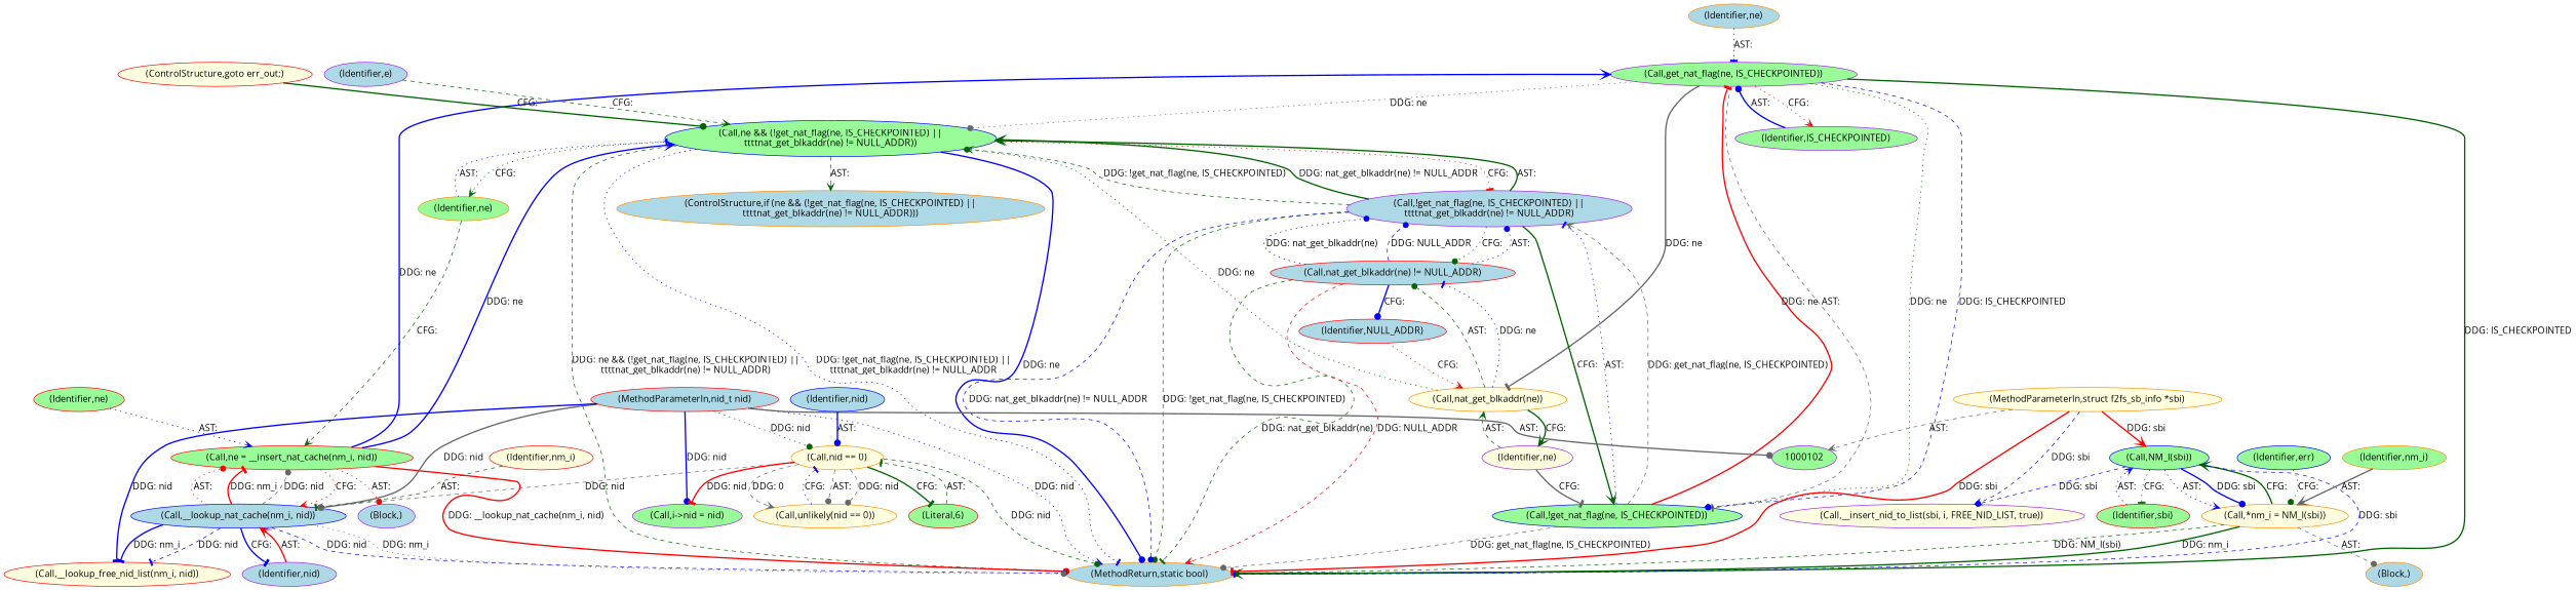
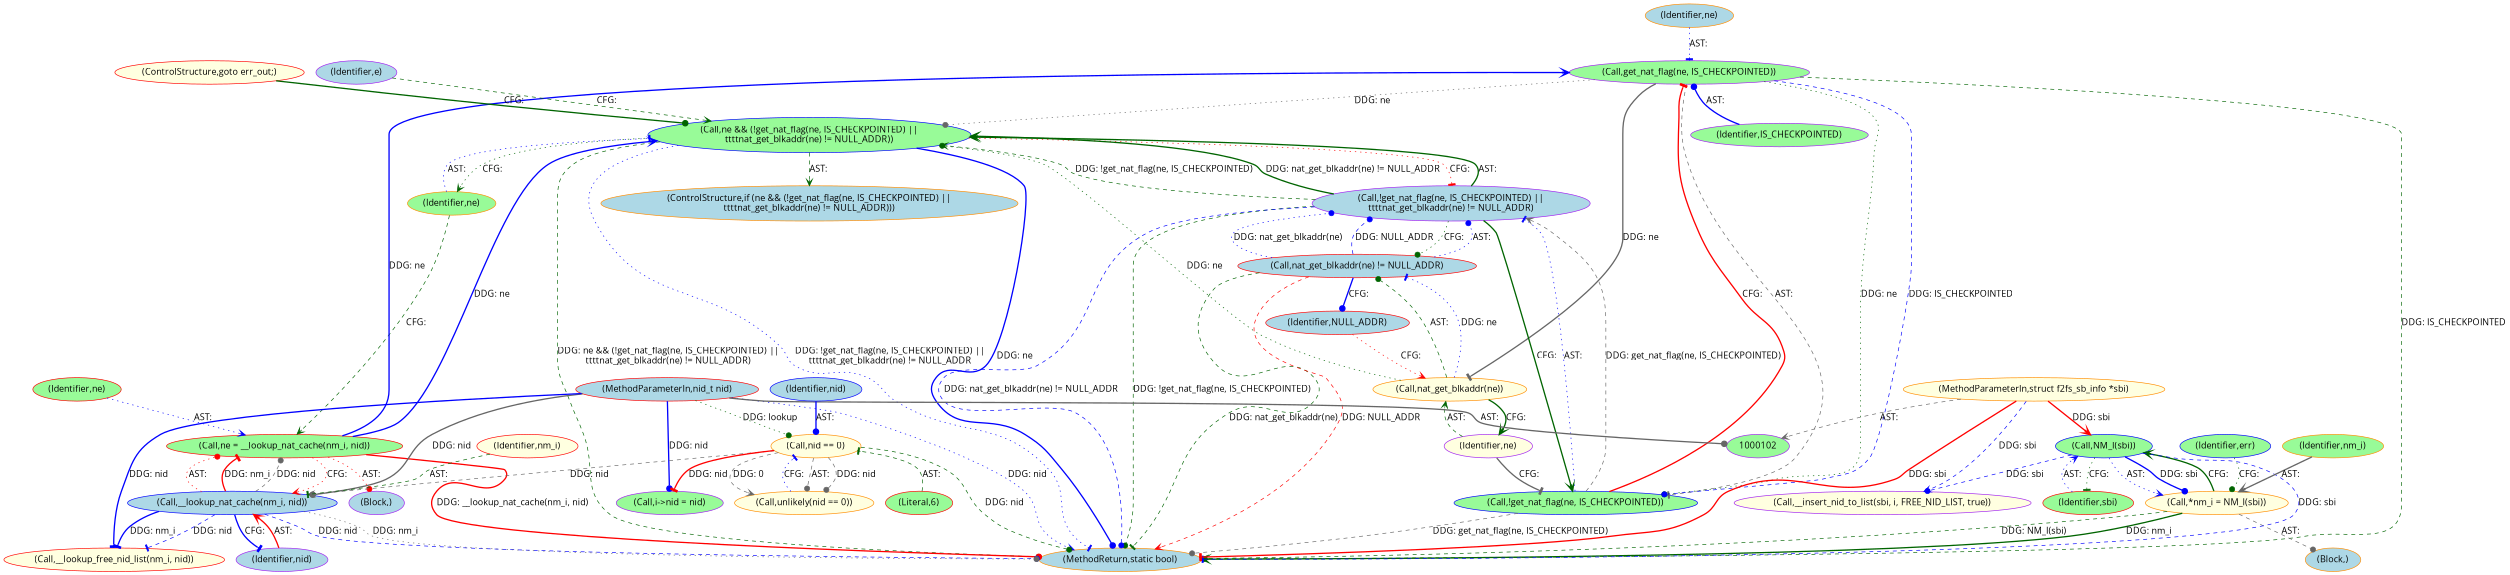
  digraph {
    fontname="Open Sans"
    node [color=darkorange fillcolor=palegreen fontname="Open Sans" style=filled]
    edge [arrowhead=dot color=blue fontname="Open Sans" style=dashed]
    n1 [color=purple label="(Call,get_nat_flag(ne, IS_CHECKPOINTED))"]
    n2 [color=blue label="(Call,ne && (!get_nat_flag(ne, IS_CHECKPOINTED) ||\n\t\t\t\tnat_get_blkaddr(ne) != NULL_ADDR))"]
    n3 [color=blue label="(Call,!get_nat_flag(ne, IS_CHECKPOINTED))"]
    n4 [fillcolor=lightyellow label="(Call,nat_get_blkaddr(ne))"]
    n5 [fillcolor=lightblue label="(MethodReturn,static bool)"]
    n6 [color=purple label="(Identifier,IS_CHECKPOINTED)"]
    n7 [color=purple fillcolor=lightblue label="(Call,!get_nat_flag(ne, IS_CHECKPOINTED) ||\n\t\t\t\tnat_get_blkaddr(ne) != NULL_ADDR)"]
    n8 [fillcolor=lightblue label="(ControlStructure,if (ne && (!get_nat_flag(ne, IS_CHECKPOINTED) ||\n\t\t\t\tnat_get_blkaddr(ne) != NULL_ADDR)))"]
    n9 [label="(Identifier,ne)"]
    n10 [color=red fillcolor=lightblue label="(Call,nat_get_blkaddr(ne) != NULL_ADDR)"]
    n11 [color=purple fillcolor=lightyellow label="(Identifier,ne)"]
-   n12 [color=red label="(Call,ne = __insert_nat_cache(nm_i, nid))"]
+   n12 [color=red label="(Call,ne = __lookup_nat_cache(nm_i, nid))"]
    n13 [color=blue fillcolor=lightblue label="(Call,__lookup_nat_cache(nm_i, nid))"]
    n14 [color=purple fillcolor=lightblue label="(Block,)"]
    n15 [color=red fillcolor=lightyellow label="(Call,__lookup_free_nid_list(nm_i, nid))"]
    n16 [color=purple fillcolor=lightblue label="(Identifier,nid)"]
    n17 [fillcolor=lightyellow label="(Call,*nm_i = NM_I(sbi))"]
    n18 [color=blue label="(Call,NM_I(sbi))"]
    n19 [fillcolor=lightblue label="(Block,)"]
    n20 [color=red label="(Identifier,sbi)"]
    n21 [color=purple fillcolor=lightyellow label="(Call,__insert_nid_to_list(sbi, i, FREE_NID_LIST, true))"]
    n22 [fillcolor=lightyellow label="(MethodParameterIn,struct f2fs_sb_info *sbi)"]
    1000102 [color=purple]
    n24 [color=red fillcolor=lightblue label="(MethodParameterIn,nid_t nid)"]
    n25 [fillcolor=lightyellow label="(Call,nid == 0)"]
    n26 [color=purple label="(Call,i->nid = nid)"]
    n27 [fillcolor=lightyellow label="(Call,unlikely(nid == 0))"]
    n28 [color=red label="(Literal,6)"]
    n29 [color=red fillcolor=lightblue label="(Identifier,NULL_ADDR)"]
    n30 [color=red fillcolor=lightyellow label="(Identifier,nm_i)"]
    n31 [fillcolor=lightblue label="(Identifier,ne)"]
    n32 [color=blue label="(Identifier,err)"]
    n33 [color=red label="(Identifier,ne)"]
    n34 [color=red fillcolor=lightyellow label="(ControlStructure,goto err_out;)"]
    n35 [label="(Identifier,nm_i)"]
    n36 [color=blue fillcolor=lightblue label="(Identifier,nid)"]
    n37 [color=purple fillcolor=lightblue label="(Identifier,e)"]
    n1 -> n2 [color=gray40 label="DDG: ne" style=dotted]
    n1 -> n3 [arrowhead=tee color=gray40 label="AST: "]
    n1 -> n3 [color=darkgreen label="DDG: ne" style=dotted]
    n1 -> n3 [label="DDG: IS_CHECKPOINTED"]
    n1 -> n4 [arrowhead=tee color=gray40 label="DDG: ne" style=bold]
-   n1 -> n5 [color=darkgreen label="DDG: IS_CHECKPOINTED" style=bold]
-   n1 -> n6 [arrowhead=vee color=red label="CFG: " style=dotted]
+   n1 -> n5 [color=darkgreen label="DDG: IS_CHECKPOINTED"]
    n2 -> n5 [color=darkgreen label="DDG: ne && (!get_nat_flag(ne, IS_CHECKPOINTED) ||\n\t\t\t\tnat_get_blkaddr(ne) != NULL_ADDR)"]
    n2 -> n5 [arrowhead=tee label="DDG: !get_nat_flag(ne, IS_CHECKPOINTED) ||\n\t\t\t\tnat_get_blkaddr(ne) != NULL_ADDR" style=dotted]
    n2 -> n5 [label="DDG: ne" style=bold]
    n2 -> n7 [arrowhead=tee color=red label="CFG: " style=dotted]
    n2 -> n8 [arrowhead=vee color=darkgreen label="AST: "]
    n2 -> n9 [arrowhead=vee color=darkgreen label="CFG: " style=dotted]
-   n3 -> n1 [arrowhead=tee color=red label="DDG: ne" style=bold]
+   n3 -> n1 [arrowhead=tee color=red label="CFG: " style=bold]
    n3 -> n5 [color=gray40 label="DDG: get_nat_flag(ne, IS_CHECKPOINTED)"]
    n3 -> n7 [arrowhead=tee label="AST: " style=dotted]
    n3 -> n7 [arrowhead=vee color=gray40 label="DDG: get_nat_flag(ne, IS_CHECKPOINTED)"]
    n4 -> n2 [color=darkgreen label="DDG: ne" style=dotted]
    n4 -> n10 [color=darkgreen label="AST: "]
    n4 -> n10 [arrowhead=tee label="DDG: ne" style=dotted]
    n4 -> n11 [arrowhead=vee color=darkgreen label="CFG: " style=bold]
    n6 -> n1 [label="AST: " style=bold]
    n7 -> n2 [arrowhead=vee color=darkgreen label="AST: " style=bold]
    n7 -> n2 [arrowhead=vee color=darkgreen label="DDG: !get_nat_flag(ne, IS_CHECKPOINTED)"]
    n7 -> n2 [arrowhead=vee color=darkgreen label="DDG: nat_get_blkaddr(ne) != NULL_ADDR" style=bold]
    n7 -> n3 [arrowhead=vee color=darkgreen label="CFG: " style=bold]
    n7 -> n5 [color=darkgreen label="DDG: !get_nat_flag(ne, IS_CHECKPOINTED)"]
    n7 -> n5 [label="DDG: nat_get_blkaddr(ne) != NULL_ADDR"]
    n7 -> n10 [color=darkgreen label="CFG: " style=dotted]
    n9 -> n2 [arrowhead=tee label="AST: " style=dotted]
    n9 -> n12 [arrowhead=vee color=darkgreen label="CFG: "]
    n10 -> n5 [arrowhead=tee color=darkgreen label="DDG: nat_get_blkaddr(ne)"]
    n10 -> n5 [arrowhead=vee color=red label="DDG: NULL_ADDR"]
    n10 -> n7 [label="AST: " style=dotted]
    n10 -> n7 [label="DDG: nat_get_blkaddr(ne)" style=dotted]
    n10 -> n7 [label="DDG: NULL_ADDR"]
    n10 -> n29 [label="CFG: " style=bold]
    n11 -> n3 [arrowhead=tee color=gray40 label="CFG: " style=bold]
    n11 -> n4 [arrowhead=vee color=darkgreen label="AST: "]
    n12 -> n1 [arrowhead=vee label="DDG: ne" style=bold]
    n12 -> n2 [arrowhead=vee label="DDG: ne" style=bold]
    n12 -> n5 [color=red label="DDG: __lookup_nat_cache(nm_i, nid)" style=bold]
    n12 -> n13 [arrowhead=vee color=red label="CFG: " style=dotted]
    n12 -> n14 [color=red label="AST: " style=dotted]
    n13 -> n5 [label="DDG: nid"]
    n13 -> n5 [color=gray40 label="DDG: nm_i" style=dotted]
    n13 -> n12 [color=red label="AST: " style=dotted]
    n13 -> n12 [arrowhead=tee color=red label="DDG: nm_i" style=bold]
    n13 -> n12 [color=gray40 label="DDG: nid"]
    n13 -> n15 [arrowhead=tee label="DDG: nm_i" style=bold]
    n13 -> n15 [arrowhead=tee label="DDG: nid"]
    n13 -> n16 [arrowhead=tee label="CFG: " style=bold]
    n16 -> n13 [arrowhead=vee color=red label="AST: " style=bold]
    n17 -> n5 [arrowhead=vee color=darkgreen label="DDG: NM_I(sbi)"]
    n17 -> n5 [arrowhead=vee color=darkgreen label="DDG: nm_i" style=bold]
    n17 -> n18 [arrowhead=vee color=darkgreen label="CFG: " style=bold]
    n17 -> n19 [color=gray40 label="AST: "]
    n18 -> n5 [arrowhead=tee label="DDG: sbi"]
    n18 -> n17 [arrowhead=vee label="AST: " style=dotted]
    n18 -> n17 [label="DDG: sbi" style=bold]
    n18 -> n20 [arrowhead=tee color=darkgreen label="CFG: " style=dotted]
    n18 -> n21 [label="DDG: sbi"]
    n20 -> n18 [arrowhead=vee label="AST: " style=dotted]
    n22 -> n5 [arrowhead=tee color=red label="DDG: sbi" style=bold]
    n22 -> n18 [arrowhead=vee color=red label="DDG: sbi" style=bold]
    n22 -> n21 [arrowhead=vee label="DDG: sbi"]
    n22 -> 1000102 [arrowhead=vee color=gray40 label="AST: "]
    n24 -> n5 [arrowhead=vee label="DDG: nid" style=dotted]
    n24 -> n13 [color=gray40 label="DDG: nid" style=bold]
    n24 -> n15 [arrowhead=tee label="DDG: nid" style=bold]
    n24 -> 1000102 [color=gray40 label="AST: " style=bold]
-   n24 -> n25 [color=darkgreen label="DDG: nid" style=dotted]
+   n24 -> n25 [color=darkgreen label="DDG: lookup" style=dotted]
    n24 -> n26 [label="DDG: nid" style=bold]
    n25 -> n5 [color=darkgreen label="DDG: nid"]
    n25 -> n13 [arrowhead=vee color=gray40 label="DDG: nid"]
    n25 -> n26 [arrowhead=tee color=red label="DDG: nid" style=bold]
    n25 -> n27 [color=gray40 label="AST: "]
    n25 -> n27 [color=gray40 label="DDG: nid"]
    n25 -> n27 [arrowhead=vee color=gray40 label="DDG: 0"]
-   n25 -> n28 [arrowhead=tee color=darkgreen label="CFG: " style=bold]
    n27 -> n25 [arrowhead=tee label="CFG: " style=dotted]
    n28 -> n25 [arrowhead=tee color=darkgreen label="AST: "]
    n29 -> n4 [arrowhead=vee color=red label="CFG: " style=dotted]
    n30 -> n13 [arrowhead=tee color=darkgreen label="AST: "]
    n31 -> n1 [arrowhead=tee label="AST: " style=dotted]
    n32 -> n17 [color=darkgreen label="CFG: " style=dotted]
    n33 -> n12 [arrowhead=vee label="AST: " style=dotted]
    n34 -> n2 [color=darkgreen label="CFG: " style=bold]
    n35 -> n17 [arrowhead=vee color=gray40 label="AST: " style=bold]
    n36 -> n25 [label="AST: " style=bold]
    n37 -> n2 [arrowhead=vee color=darkgreen label="CFG: "]
  }
